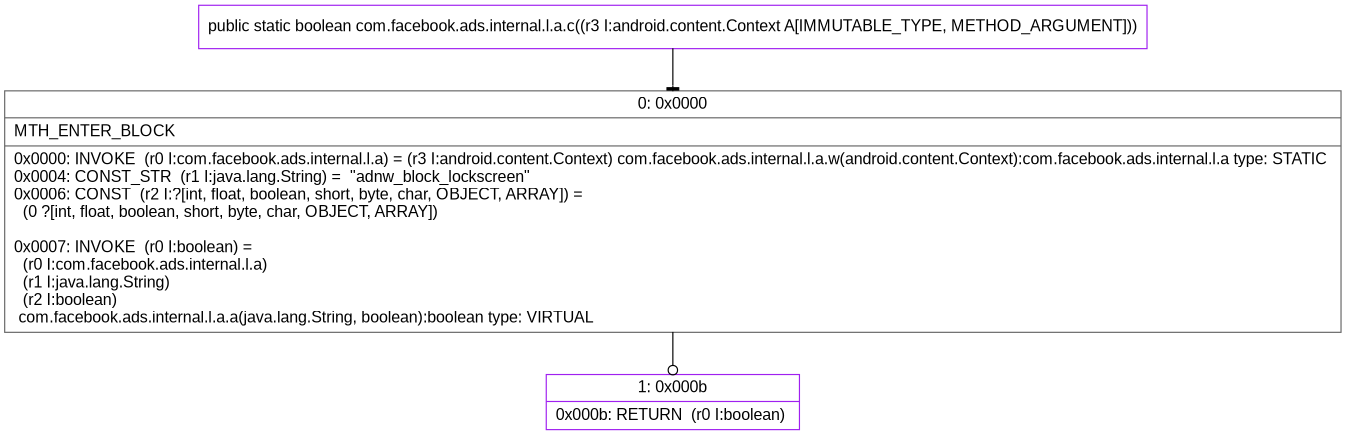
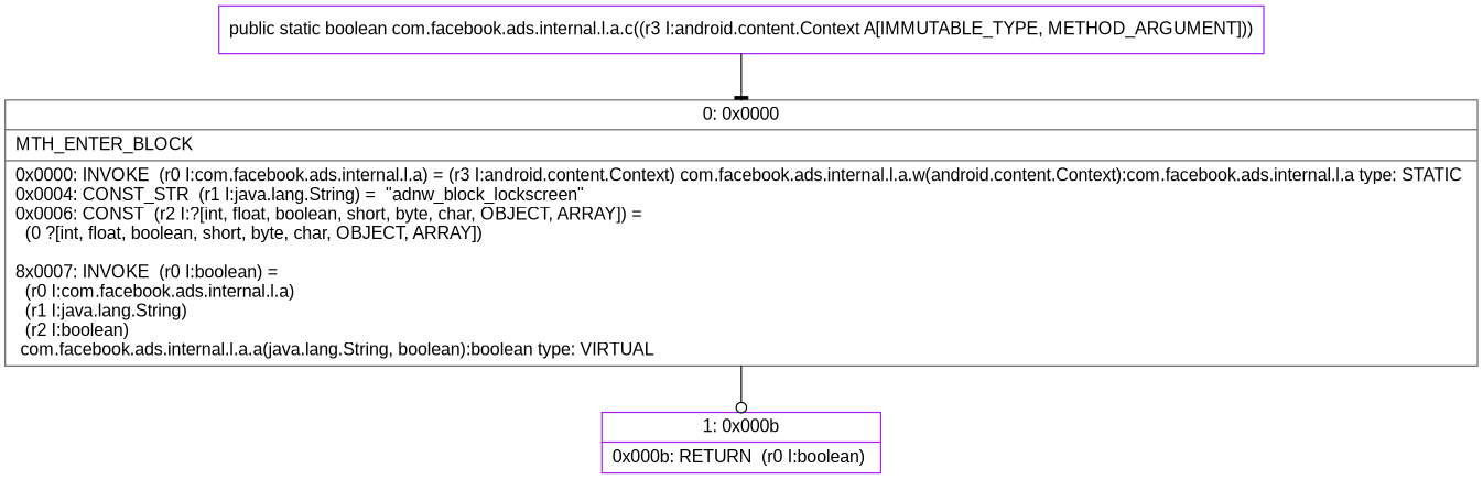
  digraph {
    fontname="Liberation Sans"
    node [shape=record color=purple fontname="Liberation Sans"]
    edge [fontname="Liberation Sans"]
-   n1 [label="{0\:\ 0x0000|MTH_ENTER_BLOCK\l|0x0000: INVOKE  (r0 I:com.facebook.ads.internal.l.a) = (r3 I:android.content.Context) com.facebook.ads.internal.l.a.w(android.content.Context):com.facebook.ads.internal.l.a type: STATIC \l0x0004: CONST_STR  (r1 I:java.lang.String) =  \"adnw_block_lockscreen\" \l0x0006: CONST  (r2 I:?[int, float, boolean, short, byte, char, OBJECT, ARRAY]) = \l  (0 ?[int, float, boolean, short, byte, char, OBJECT, ARRAY])\l \l0x0007: INVOKE  (r0 I:boolean) = \l  (r0 I:com.facebook.ads.internal.l.a)\l  (r1 I:java.lang.String)\l  (r2 I:boolean)\l com.facebook.ads.internal.l.a.a(java.lang.String, boolean):boolean type: VIRTUAL \l}" color=gray40]
+   n1 [label="{0\:\ 0x0000|MTH_ENTER_BLOCK\l|0x0000: INVOKE  (r0 I:com.facebook.ads.internal.l.a) = (r3 I:android.content.Context) com.facebook.ads.internal.l.a.w(android.content.Context):com.facebook.ads.internal.l.a type: STATIC \l0x0004: CONST_STR  (r1 I:java.lang.String) =  \"adnw_block_lockscreen\" \l0x0006: CONST  (r2 I:?[int, float, boolean, short, byte, char, OBJECT, ARRAY]) = \l  (0 ?[int, float, boolean, short, byte, char, OBJECT, ARRAY])\l \l8x0007: INVOKE  (r0 I:boolean) = \l  (r0 I:com.facebook.ads.internal.l.a)\l  (r1 I:java.lang.String)\l  (r2 I:boolean)\l com.facebook.ads.internal.l.a.a(java.lang.String, boolean):boolean type: VIRTUAL \l}" color=gray40]
    n2 [label="{1\:\ 0x000b|0x000b: RETURN  (r0 I:boolean) \l}"]
    n3 [label="{public static boolean com.facebook.ads.internal.l.a.c((r3 I:android.content.Context A[IMMUTABLE_TYPE, METHOD_ARGUMENT])) }"]
    n1 -> n2 [arrowhead=odot]
    n3 -> n1 [arrowhead=tee]
  }
